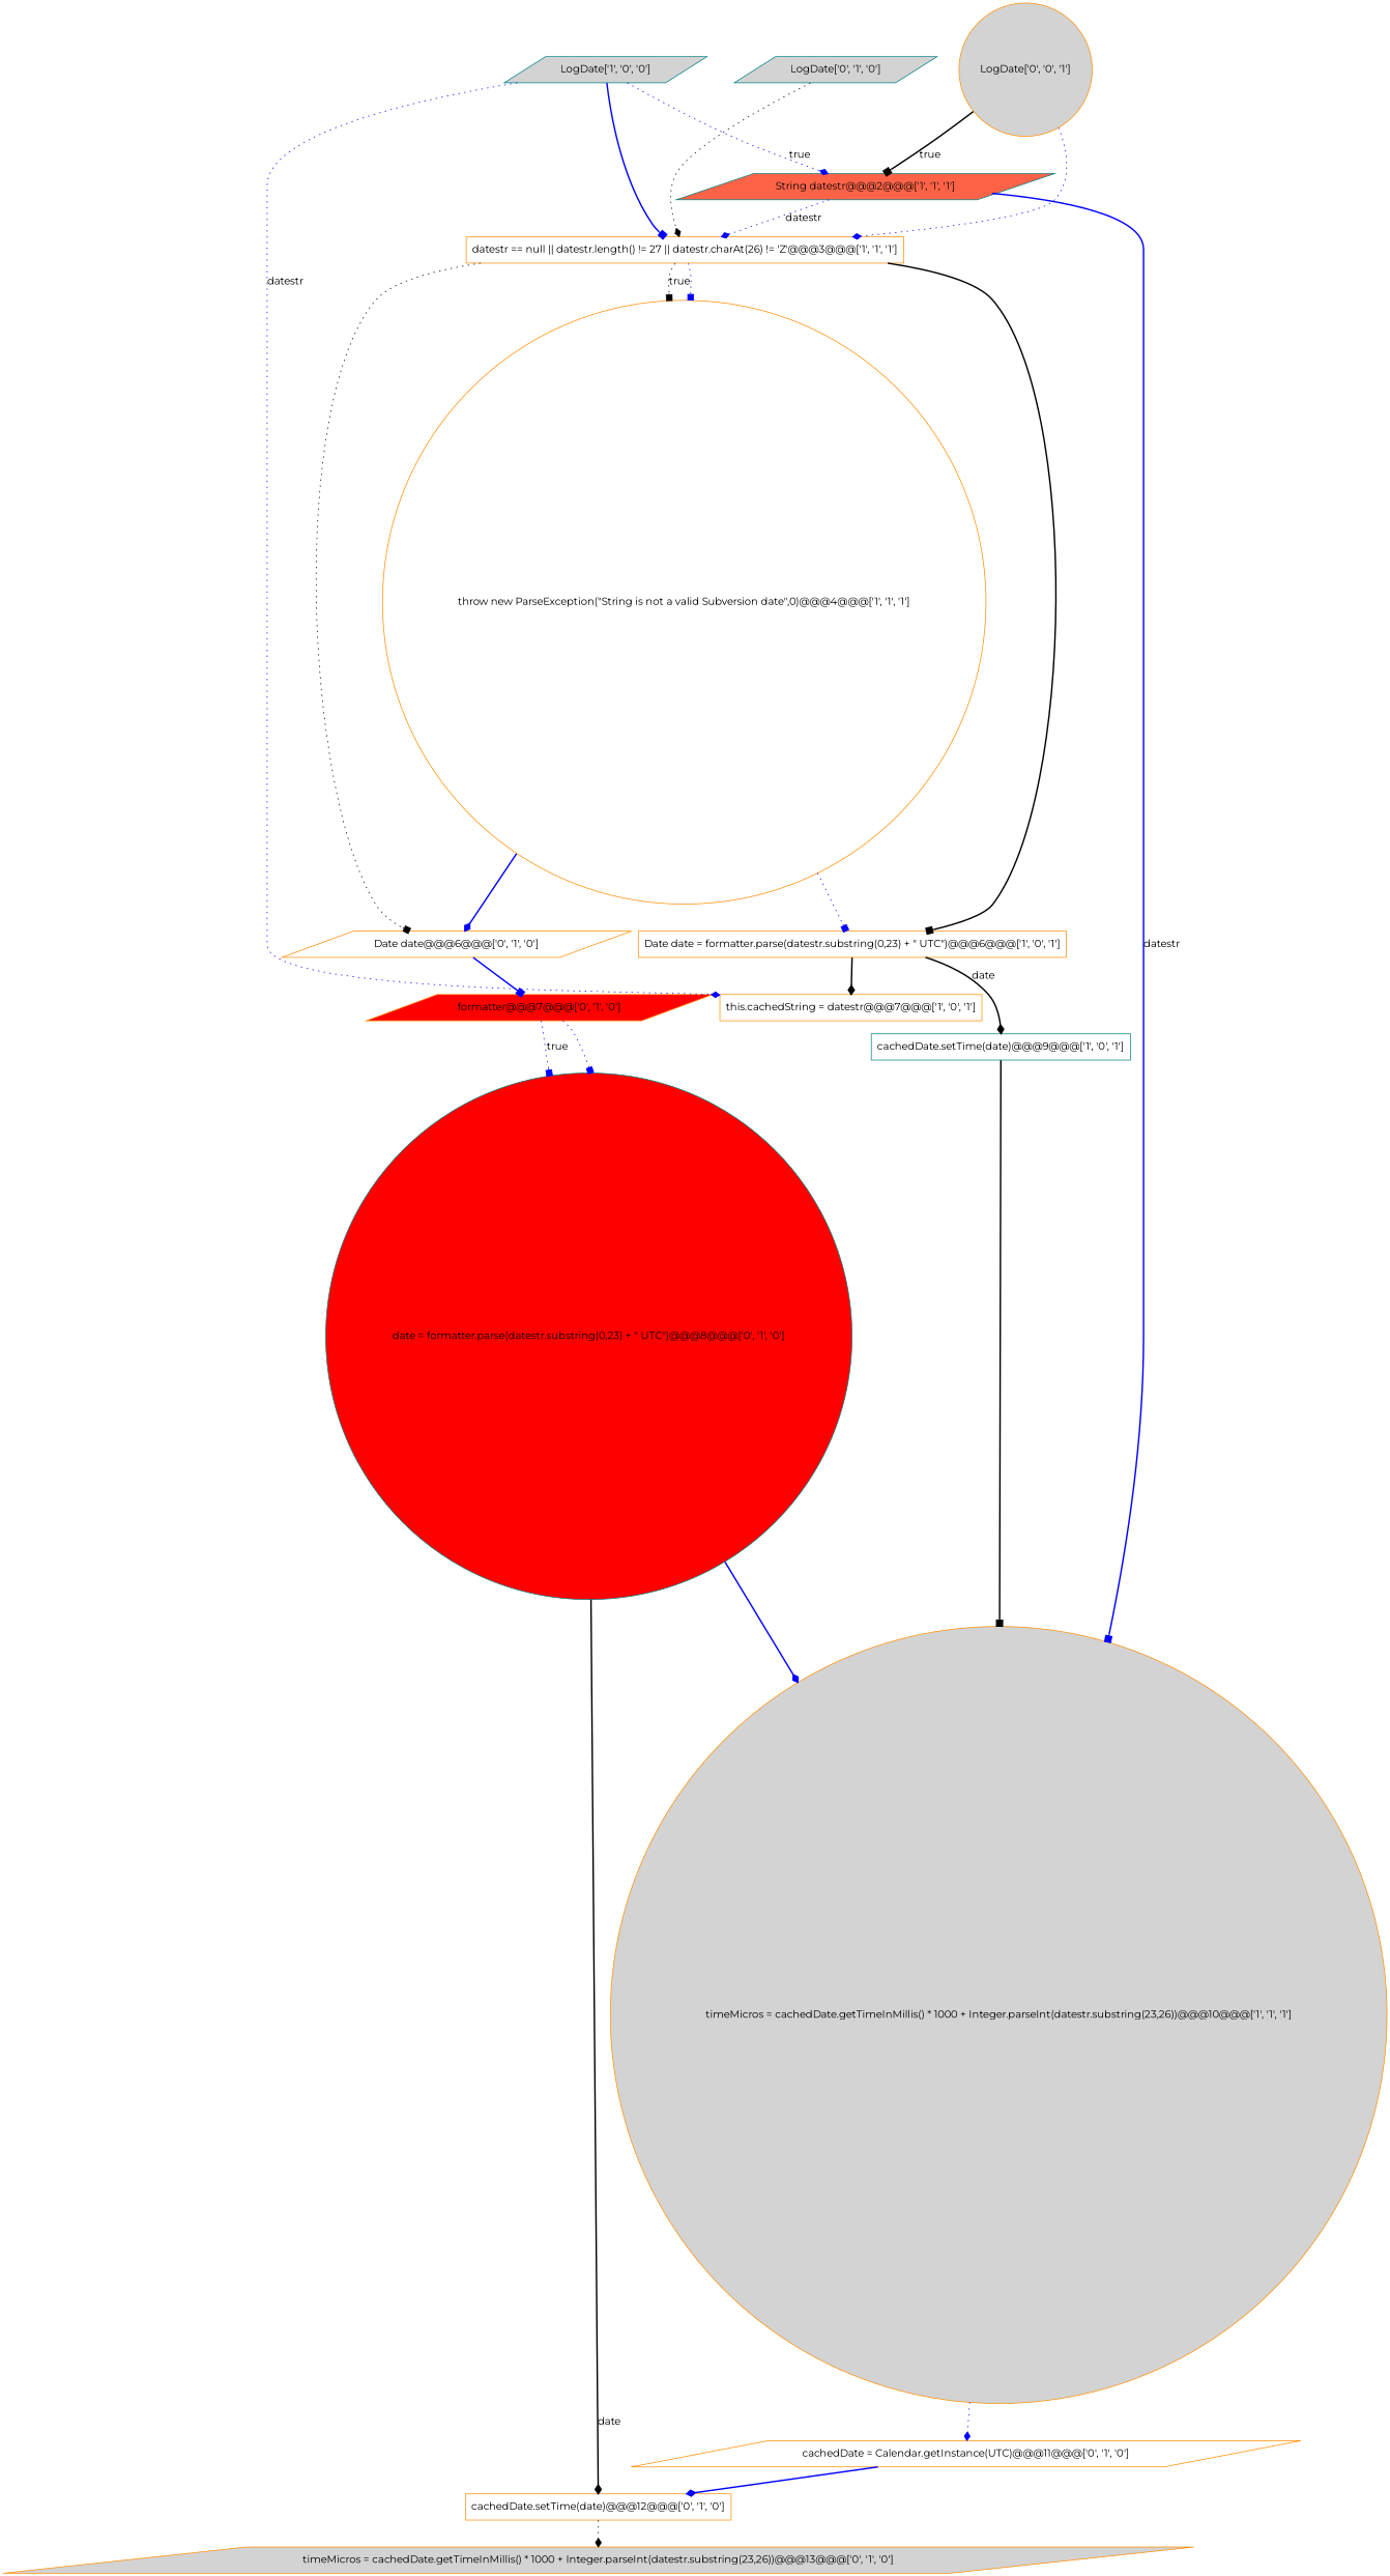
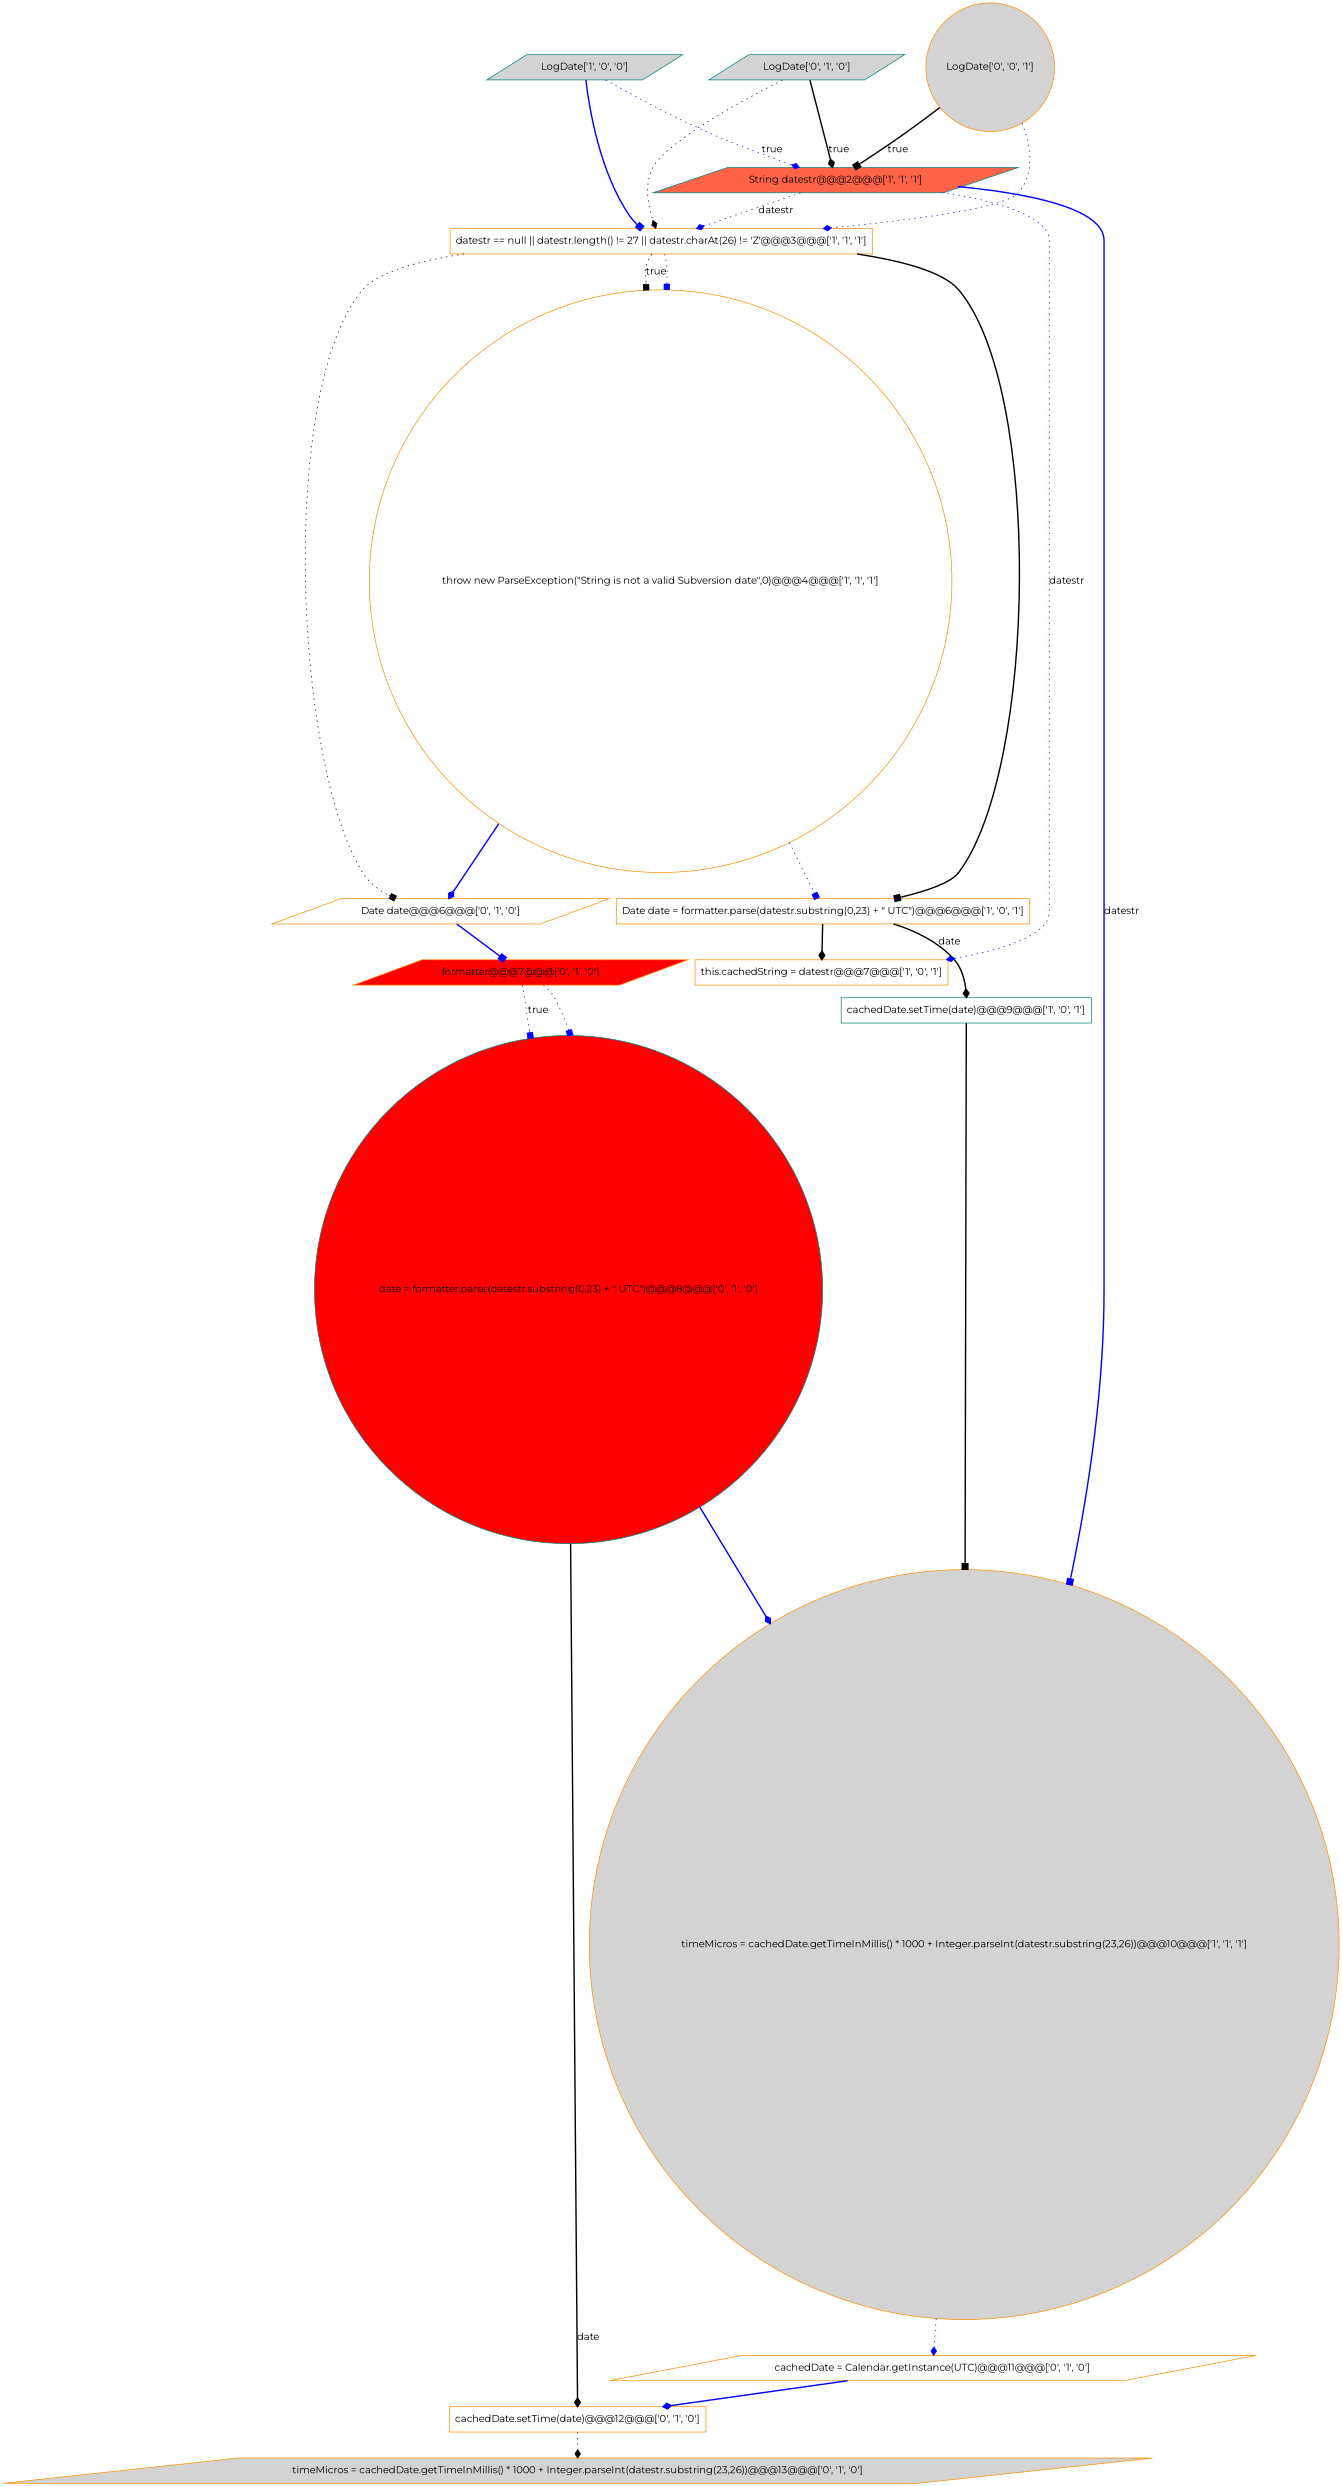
  digraph {
    fontname=Montserrat
    node [color=darkorange fillcolor=white fontname=Montserrat shape=parallelogram style=filled]
    edge [arrowhead=diamond color=blue fontname=Montserrat style=bold]
    n1 [label="throw new ParseException(\"String is not a valid Subversion date\",0)@@@4@@@['1', '1', '1']" shape=circle]
    n2 [label="Date date@@@6@@@['0', '1', '0']"]
    n3 [label="Date date = formatter.parse(datestr.substring(0,23) + \" UTC\")@@@6@@@['1', '0', '1']" shape=box]
    n4 [fillcolor=red label="formatter@@@7@@@['0', '1', '0']"]
    n5 [color=teal label="cachedDate.setTime(date)@@@9@@@['1', '0', '1']" shape=box]
    n6 [label="this.cachedString = datestr@@@7@@@['1', '0', '1']" shape=box]
    n7 [label="cachedDate = Calendar.getInstance(UTC)@@@11@@@['0', '1', '0']"]
    n8 [label="cachedDate.setTime(date)@@@12@@@['0', '1', '0']" shape=box]
    n9 [fillcolor=lightgray label="timeMicros = cachedDate.getTimeInMillis() * 1000 + Integer.parseInt(datestr.substring(23,26))@@@13@@@['0', '1', '0']"]
    n10 [color=teal fillcolor=red label="date = formatter.parse(datestr.substring(0,23) + \" UTC\")@@@8@@@['0', '1', '0']" shape=circle]
    n11 [fillcolor=lightgray label="timeMicros = cachedDate.getTimeInMillis() * 1000 + Integer.parseInt(datestr.substring(23,26))@@@10@@@['1', '1', '1']" shape=circle]
    n12 [fillcolor=lightgray label="LogDate['0', '0', '1']" shape=circle]
    n13 [label="datestr == null || datestr.length() != 27 || datestr.charAt(26) != 'Z'@@@3@@@['1', '1', '1']" shape=box]
    n14 [color=teal fillcolor=tomato label="String datestr@@@2@@@['1', '1', '1']"]
    n15 [color=teal fillcolor=lightgray label="LogDate['1', '0', '0']"]
    n16 [color=teal fillcolor=lightgray label="LogDate['0', '1', '0']"]
    n1 -> n2
    n1 -> n3 [arrowhead=box style=dotted]
    n2 -> n4 [arrowhead=box]
    n3 -> n5 [color=black label=date]
    n3 -> n6 [color=black]
    n4 -> n10 [arrowhead=box style=dotted]
    n4 -> n10 [arrowhead=box label=true style=dotted]
    n5 -> n11 [arrowhead=box color=black]
    n7 -> n8
    n8 -> n9 [color=black style=dotted]
    n10 -> n8 [color=black label=date]
    n10 -> n11
    n11 -> n7 [style=dotted]
    n12 -> n13 [style=dotted]
    n12 -> n14 [arrowhead=box color=black label=true]
    n13 -> n1 [arrowhead=box color=black label=true style=dotted]
    n13 -> n1 [arrowhead=box style=dotted]
    n13 -> n2 [arrowhead=box color=black style=dotted]
    n13 -> n3 [arrowhead=box color=black]
-   n15 -> n6 [label=datestr style=dotted]
+   n14 -> n6 [label=datestr style=dotted]
    n14 -> n11 [arrowhead=box label=datestr]
    n14 -> n13 [label=datestr style=dotted]
    n15 -> n13 [arrowhead=box]
    n15 -> n14 [label=true style=dotted]
    n16 -> n13 [color=black style=dotted]
+   n16 -> n14 [color=black label=true]
  }
